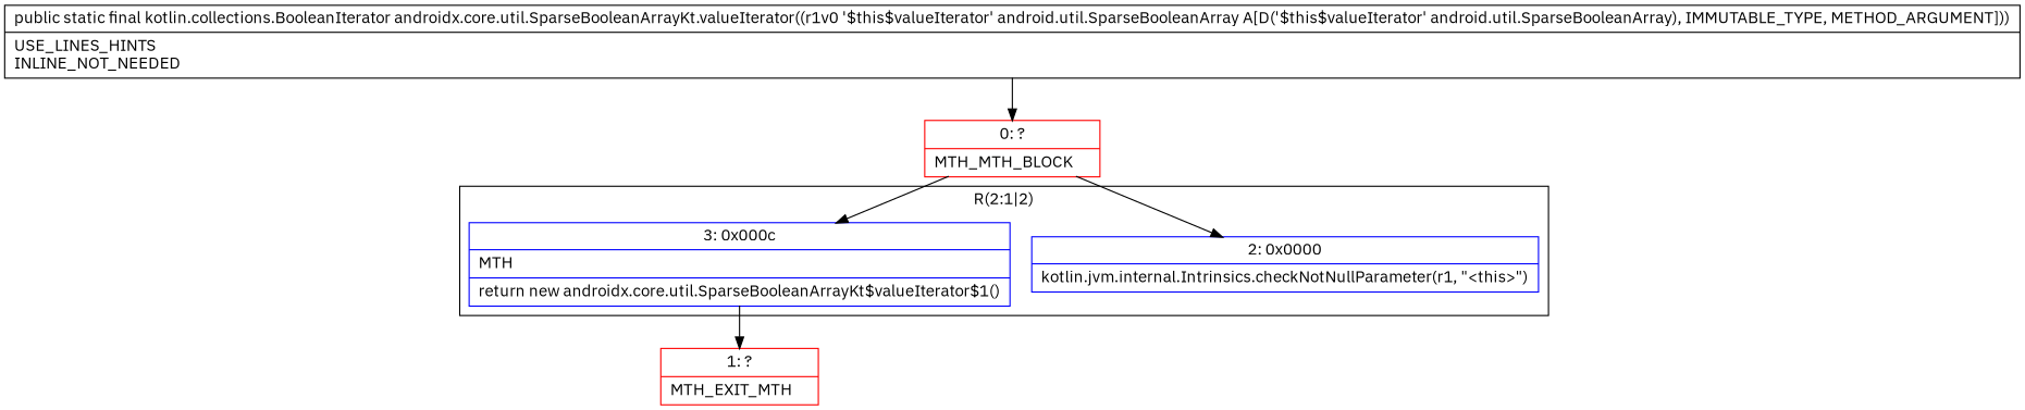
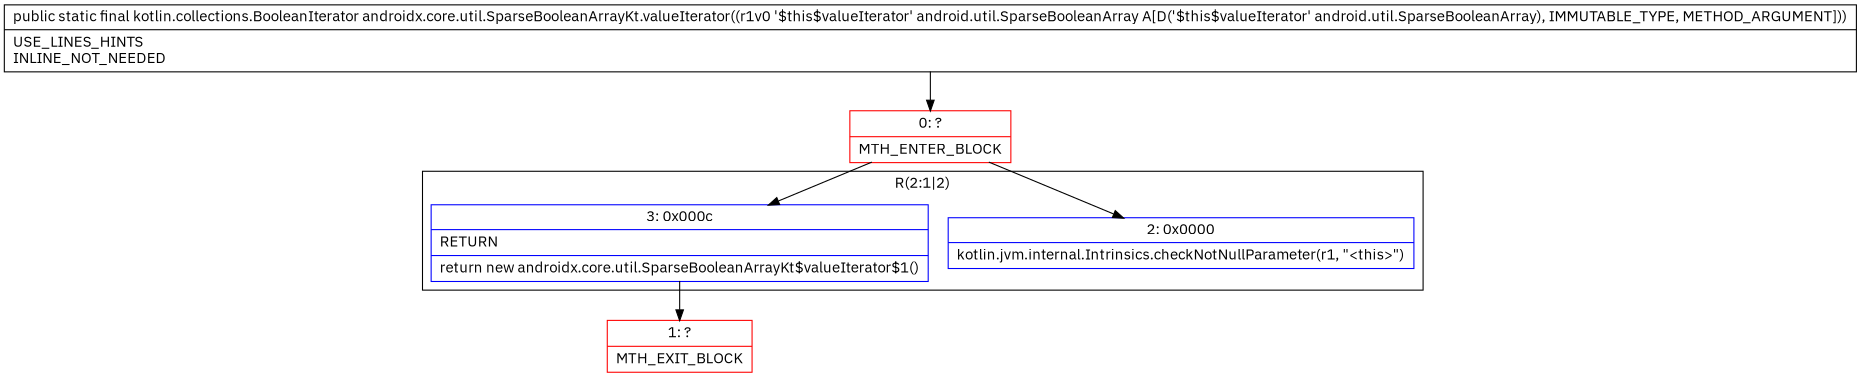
  digraph {
    fontname="IBM Plex Sans"
    node [color=blue fontname="IBM Plex Sans" shape=record]
    edge [fontname="IBM Plex Sans"]
    n1 [label="{2\:\ 0x0000|kotlin.jvm.internal.Intrinsics.checkNotNullParameter(r1, \"\<this\>\")\l}"]
-   n2 [label="{3\:\ 0x000c|MTH\l|return new androidx.core.util.SparseBooleanArrayKt$valueIterator$1()\l}"]
-   n3 [color=red label="{1\:\ ?|MTH_EXIT_MTH\l}"]
-   n4 [color=red label="{0\:\ ?|MTH_MTH_BLOCK\l}"]
+   n2 [label="{3\:\ 0x000c|RETURN\l|return new androidx.core.util.SparseBooleanArrayKt$valueIterator$1()\l}"]
+   n3 [color=red label="{1\:\ ?|MTH_EXIT_BLOCK\l}"]
+   n4 [color=red label="{0\:\ ?|MTH_ENTER_BLOCK\l}"]
    n5 [label="{public static final kotlin.collections.BooleanIterator androidx.core.util.SparseBooleanArrayKt.valueIterator((r1v0 '$this$valueIterator' android.util.SparseBooleanArray A[D('$this$valueIterator' android.util.SparseBooleanArray), IMMUTABLE_TYPE, METHOD_ARGUMENT]))  | USE_LINES_HINTS\lINLINE_NOT_NEEDED\l}" color=""]
    subgraph cluster_1 {
      label="R(2:1|2)"
      n1
      n2
    }
    n2 -> n3
    n4 -> n1
    n4 -> n2
    n5 -> n4
  }
